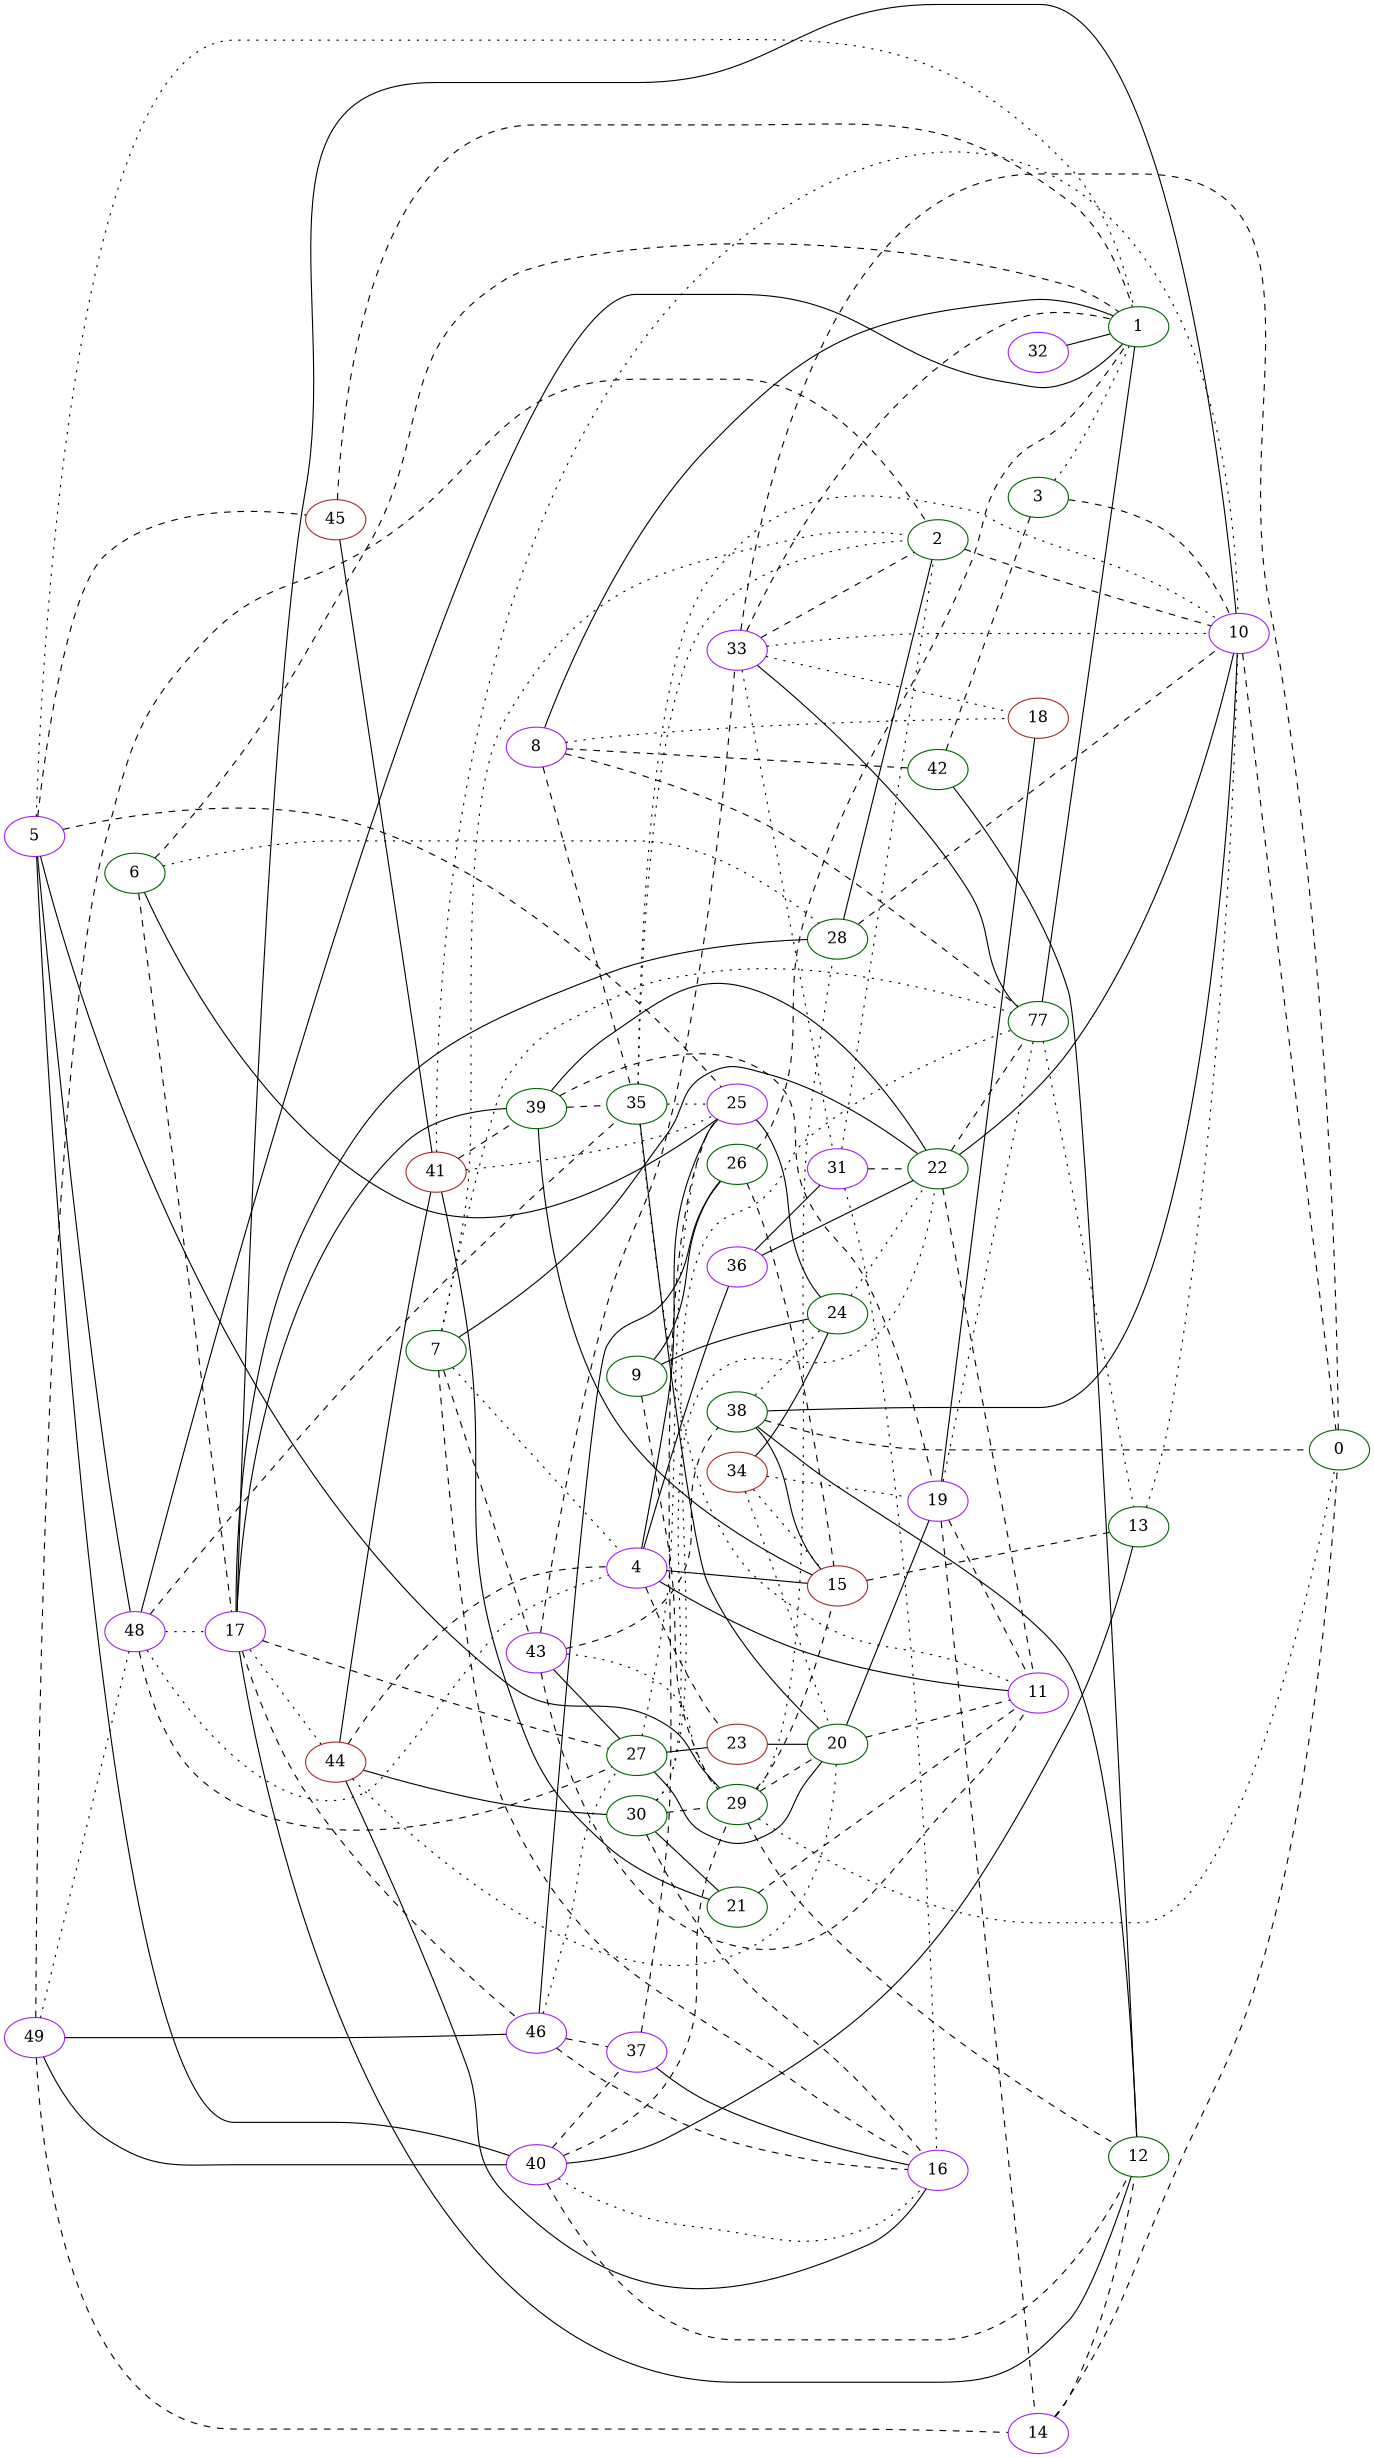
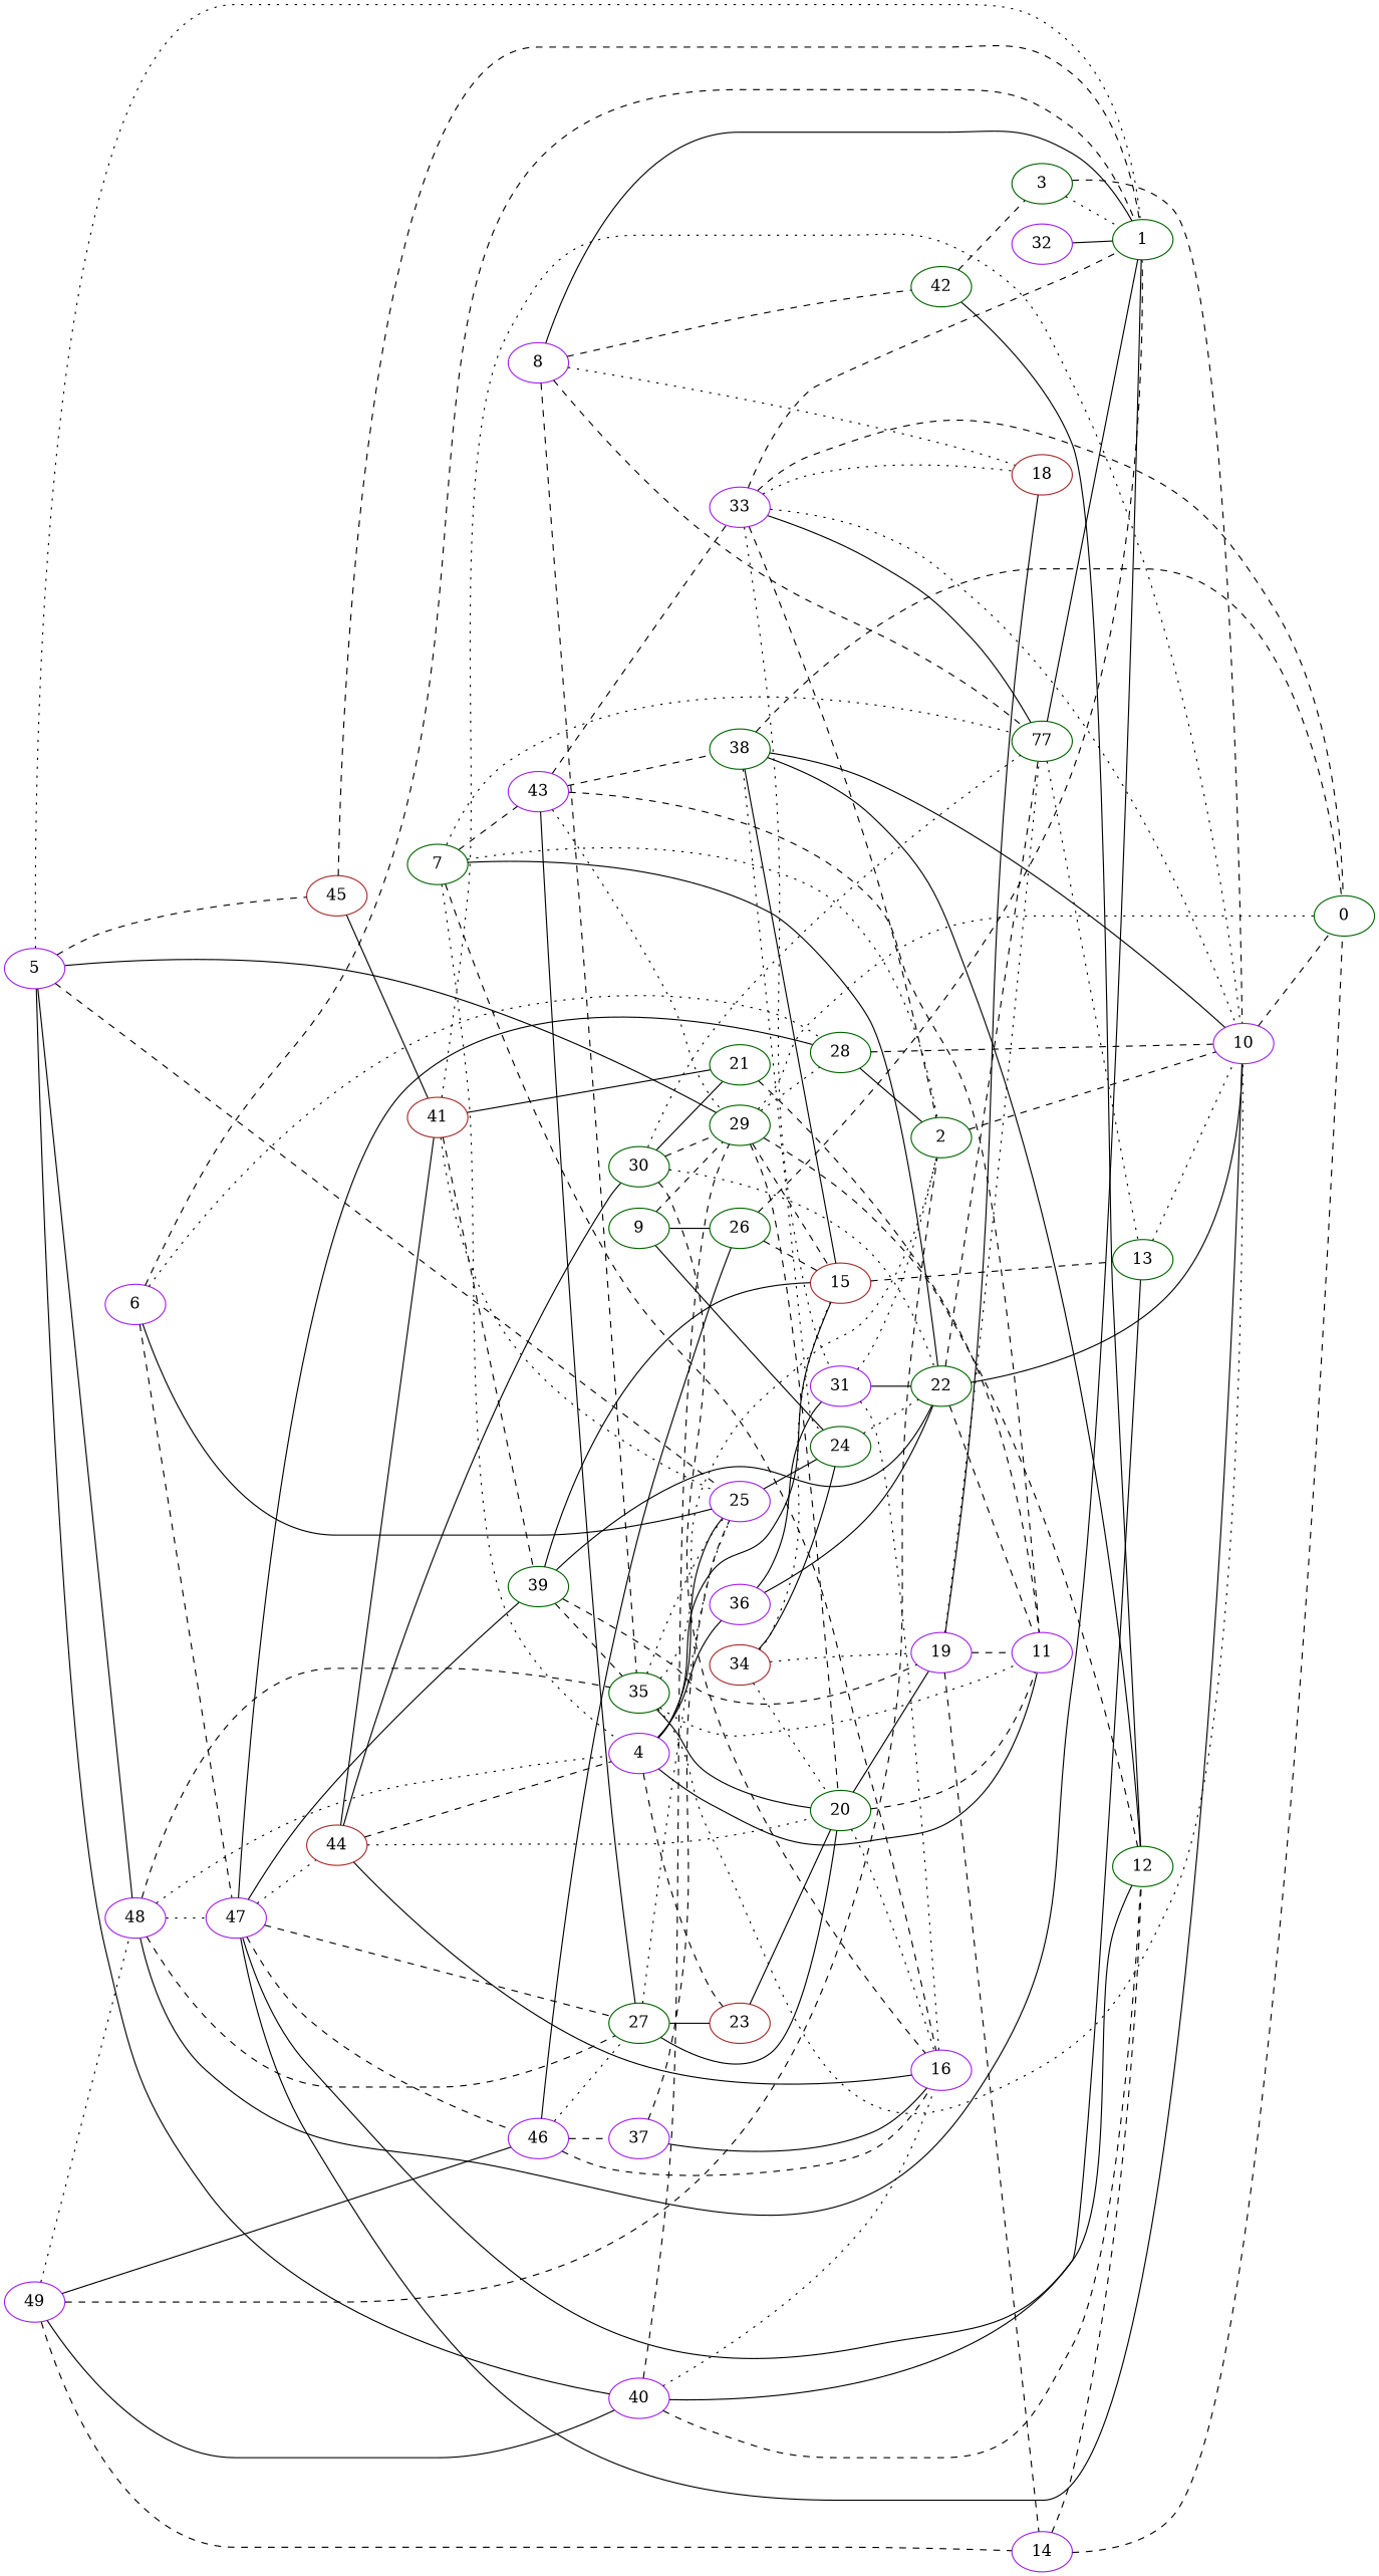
  digraph {
    rankdir=LR
    node [color=darkgreen]
    edge [color=black dir=none style=dashed]
    37 [color=purple]
    25 [color=purple]
    16 [color=purple]
    24
    33 [color=purple]
    0
    31 [color=purple]
    2
    18 [color=brown]
    1
    n11 [label=77]
    10 [color=purple]
    22
    36 [color=purple]
    9
    26
    29
    15 [color=brown]
    8 [color=purple]
    42
    35
    12
    3
    20
    11 [color=purple]
    32 [color=purple]
    13
    5 [color=purple]
    48 [color=purple]
    40 [color=purple]
    45 [color=brown]
    27
-   47 [color=purple label=17]
+   47 [color=purple]
    4 [color=purple]
    19 [color=purple]
    14 [color=purple]
    28
    49 [color=purple]
    46 [color=purple]
    23 [color=brown]
    39
    7
    43 [color=purple]
    44 [color=brown]
    41 [color=brown]
    30
    21
-   6
+   6 [color=purple]
    38
    34 [color=brown]
    subgraph sub_1 {
      37
      25
      16
      24
      33
      0
      31
      2
      18
      1
      n11
      10
      22
      36
      9
      26
      29
      15
      8
      42
      35
      12
      3
      20
      11
      32
      13
      5
      48
      40
      45
      27
      47
      4
      19
      14
      28
      49
      46
      23
      39
      7
      43
      44
      41
      30
      21
      6
      38
      34
    }
    37 -> 25
    37 -> 16 [style=solid]
    25 -> 24 [style=solid]
    24 -> 22 [style=dotted]
    33 -> 0
    33 -> 31 [style=dotted]
    33 -> 2
    33 -> 18 [style=dotted]
    33 -> 1
    33 -> n11 [style=solid]
    33 -> 10 [style=dotted]
    31 -> 16 [style=dotted]
    31 -> 2 [style=dotted]
-   31 -> 22
+   31 -> 22 [style=solid]
    2 -> 10
    n11 -> 1 [style=solid]
    n11 -> 13 [style=dotted]
    10 -> 0
    22 -> n11
    22 -> 10 [style=solid]
    22 -> 11
    36 -> 31 [style=solid]
    36 -> 22 [style=solid]
    9 -> 24 [style=solid]
    9 -> 26 [style=solid]
    9 -> 29
    26 -> 1
    26 -> 15
    29 -> 0 [style=dotted]
    29 -> 15
    29 -> 12
    29 -> 20
    29 -> 28 [style=dotted]
    15 -> 13
    8 -> 18 [style=dotted]
    8 -> 1 [style=solid]
    8 -> n11
    8 -> 42
    8 -> 35
    42 -> 12 [style=solid]
    42 -> 3
    35 -> 25 [style=dotted]
    35 -> 2 [style=dotted]
    35 -> 10 [style=dotted]
    35 -> 20 [style=solid]
    35 -> 11 [style=dotted]
    3 -> 1 [style=dotted]
    3 -> 10
+   20 -> 16 [style=dotted]
    20 -> 11
    20 -> 19 [style=solid]
    32 -> 1 [style=solid]
    13 -> 10 [style=dotted]
    5 -> 25
    5 -> 1 [style=dotted]
    5 -> 29 [style=solid]
    5 -> 48 [style=solid]
    5 -> 40 [style=solid]
    5 -> 45
    48 -> 1 [style=solid]
    48 -> 35
    48 -> 27
    48 -> 47 [style=dotted]
    48 -> 4 [style=dotted]
-   40 -> 37
    40 -> 16 [style=dotted]
    40 -> 29
    40 -> 12
    40 -> 13 [style=solid]
    45 -> 1
    45 -> 41 [style=solid]
    27 -> 25 [style=dotted]
    27 -> 20 [style=solid]
    27 -> 23 [style=solid]
    47 -> 10 [style=solid]
    47 -> 12 [style=solid]
    47 -> 27
    47 -> 28 [style=solid]
    47 -> 46
    47 -> 39 [style=solid]
    47 -> 44 [style=dotted]
    4 -> 25 [style=solid]
    4 -> 36 [style=solid]
    4 -> 15 [style=solid]
    4 -> 11 [style=solid]
    4 -> 23
    19 -> 18 [style=solid]
    19 -> n11 [style=dotted]
    19 -> 11
    19 -> 14
    14 -> 0
    14 -> 12
    28 -> 2 [style=solid]
    28 -> 10
    49 -> 2
    49 -> 48 [style=dotted]
    49 -> 40 [style=solid]
    49 -> 14
    49 -> 46 [style=solid]
    46 -> 37
    46 -> 16
    46 -> 26 [style=solid]
    46 -> 27 [style=dotted]
    23 -> 20 [style=solid]
    39 -> 22 [style=solid]
    39 -> 15 [style=solid]
    39 -> 35
    39 -> 19
    7 -> 16
    7 -> 2 [style=dotted]
    7 -> n11 [style=dotted]
    7 -> 22 [style=solid]
    7 -> 4 [style=dotted]
    7 -> 43
    43 -> 33
    43 -> 29 [style=dotted]
    43 -> 11
    43 -> 27 [style=solid]
    43 -> 38
    44 -> 16 [style=solid]
    44 -> 20 [style=dotted]
    44 -> 4
    44 -> 41 [style=solid]
    44 -> 30 [style=solid]
    41 -> 25 [style=dotted]
    41 -> 10 [style=dotted]
    41 -> 39
    41 -> 21 [style=solid]
    30 -> 16
    30 -> n11 [style=dotted]
    30 -> 22 [style=dotted]
    30 -> 29
    30 -> 21 [style=solid]
    21 -> 11
    6 -> 25 [style=solid]
    6 -> 1
    6 -> 47
    6 -> 28 [style=dotted]
    38 -> 24 [style=dotted]
    38 -> 0
    38 -> 10 [style=solid]
    38 -> 15 [style=solid]
    38 -> 12 [style=solid]
    34 -> 24 [style=solid]
    34 -> 15 [style=dotted]
    34 -> 20 [style=dotted]
    34 -> 19 [style=dotted]
  }
